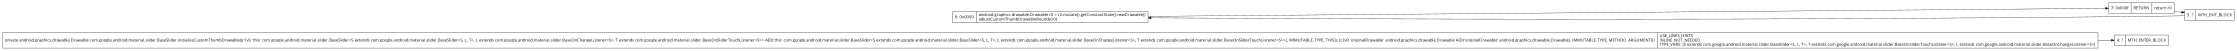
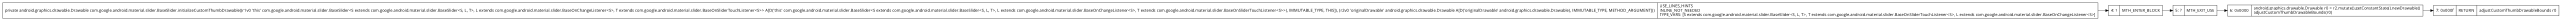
  digraph {
    fontname="Open Sans"
    rankdir=LR
    node [fontname="Open Sans" shape=record]
    edge [fontname="Open Sans"]
    n1 [label="{4\:\ ?|MTH_ENTER_BLOCK\l}"]
    n2 [label="{6\:\ 0x0000|android.graphics.drawable.Drawable r0 = r2.mutate().getConstantState().newDrawable()\ladjustCustomThumbDrawableBounds(r0)\l}"]
-   n3 [label="{7\:\ 0x000f|RETURN\l|return r0\l}"]
-   n4 [label="{5\:\ ?|MTH_EXIT_BLOCK\l}"]
+   n3 [label="{7\:\ 0x000f|RETURN\l|adjustCustomThumbDrawableBounds r0\l}"]
+   n4 [label="{5\:\ ?|MTH_EXIT_USE\l}"]
    n5 [label="{private android.graphics.drawable.Drawable com.google.android.material.slider.BaseSlider.initializeCustomThumbDrawable((r1v0 'this' com.google.android.material.slider.BaseSlider\<S extends com.google.android.material.slider.BaseSlider\<S, L, T\>, L extends com.google.android.material.slider.BaseOnChangeListener\<S\>, T extends com.google.android.material.slider.BaseOnSliderTouchListener\<S\>\> A[D('this' com.google.android.material.slider.BaseSlider\<S extends com.google.android.material.slider.BaseSlider\<S, L, T\>, L extends com.google.android.material.slider.BaseOnChangeListener\<S\>, T extends com.google.android.material.slider.BaseOnSliderTouchListener\<S\>\>), IMMUTABLE_TYPE, THIS]), (r2v0 'originalDrawable' android.graphics.drawable.Drawable A[D('originalDrawable' android.graphics.drawable.Drawable), IMMUTABLE_TYPE, METHOD_ARGUMENT]))  | USE_LINES_HINTS\lINLINE_NOT_NEEDED\lTYPE_VARS: [S extends com.google.android.material.slider.BaseSlider\<S, L, T\>, T extends com.google.android.material.slider.BaseOnSliderTouchListener\<S\>, L extends com.google.android.material.slider.BaseOnChangeListener\<S\>]\l}"]
    n2 -> n3
-   n3 -> n4
+   n1 -> n4
    n4 -> n2
    n5 -> n1
  }
